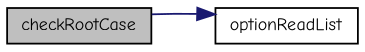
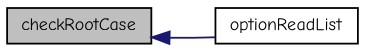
  digraph {
    rankdir=LR
    fontname="Comic Neue"
    node [color=black fontname="Comic Neue" fontsize=10 shape=record]
    n1 [fillcolor=grey75 fontcolor=black height=0.2 label=checkRootCase style=filled width=0.4]
    n2 [height=0.2 label=optionReadList width=0.4]
-   n2 -> n1 [color=midnightblue dir=back fontname="Comic Neue" fontsize=10 labelfontname=Helvetica labelfontsize=10 style=solid]
+   n1 -> n2 [color=midnightblue dir=back fontname="Comic Neue" fontsize=10 labelfontname=Helvetica labelfontsize=10 style=solid]
  }
